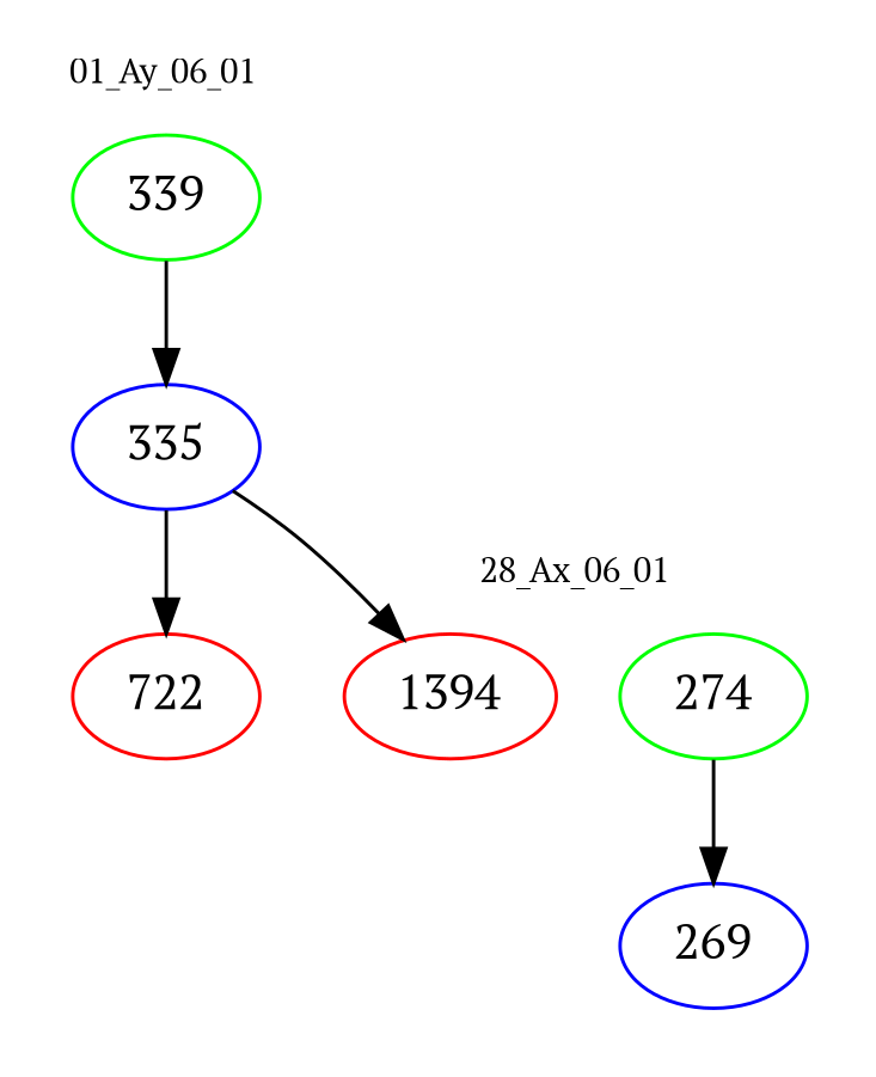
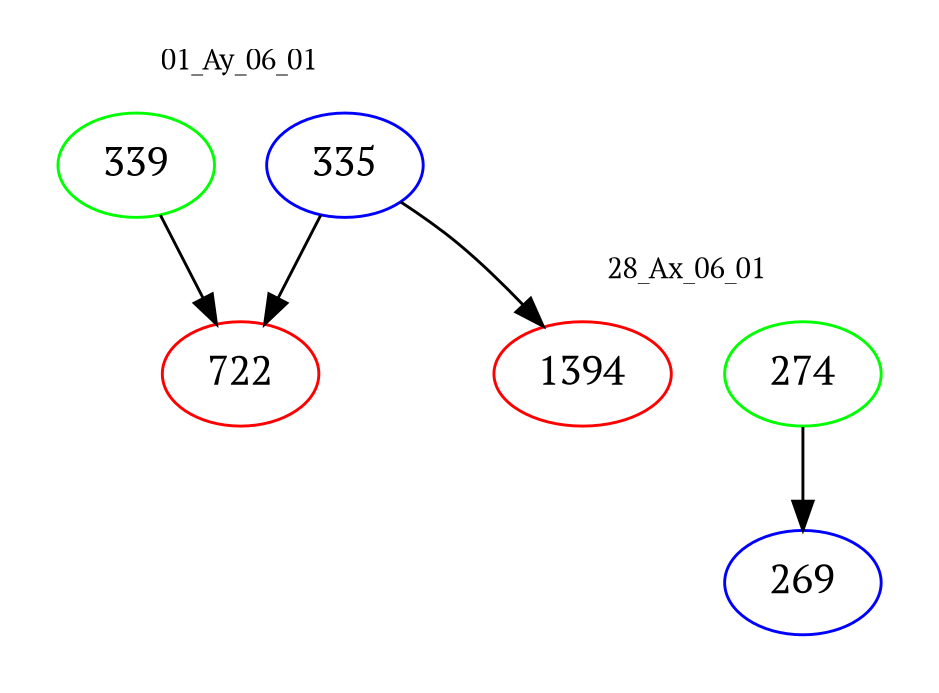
  digraph {
    fontname="PT Serif"
    node [color=green fontname="PT Serif"]
    edge [color=black fontname="PT Serif"]
    n1 [label=274]
    n2 [color=blue label=269]
    n3 [color=red label=1394]
    n4 [label=339]
    n5 [color=blue label=335]
    n6 [color=red label=722]
    subgraph cluster_1 {
      color=white
      fontsize=10
      label="28_Ax_06_01"
      n1
      n2
      n3
    }
    subgraph cluster_2 {
      color=white
      fontsize=10
      label="01_Ay_06_01"
      n4
      n5
      n6
    }
    n1 -> n2
-   n4 -> n5
+   n4 -> n6
    n5 -> n3
    n5 -> n6
  }
